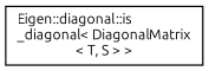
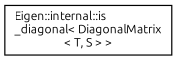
  digraph {
    rankdir=TB
    fontname=Ubuntu
-   n1 [color=black fillcolor=white fontname=Ubuntu fontsize=10 height=0.2 label="Eigen::diagonal::is\l_diagonal\< DiagonalMatrix\l\< T, S \> \>" shape=record style=filled width=0.4]
+   n1 [color=black fillcolor=white fontname=Ubuntu fontsize=10 height=0.2 label="Eigen::internal::is\l_diagonal\< DiagonalMatrix\l\< T, S \> \>" shape=record style=filled width=0.4]
  }
